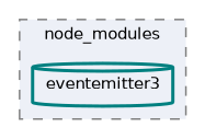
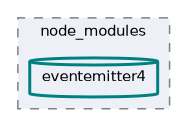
  digraph {
    compound=true
-   n1 [color=teal fillcolor="#edf0f7" fontname=Helvetica fontsize=10 height=0.2 label=eventemitter3 shape=cylinder style="filled,bold" width=0.4]
+   n1 [color=teal fillcolor="#edf0f7" fontname=Helvetica fontsize=10 height=0.2 label=eventemitter4 shape=cylinder style="filled,bold" width=0.4]
    subgraph cluster_1 {
      bgcolor="#edf0f7"
      fontname=Helvetica
      fontsize=10
      label=node_modules
      pencolor=grey50
      style="filled,dashed"
      n1
    }
  }
